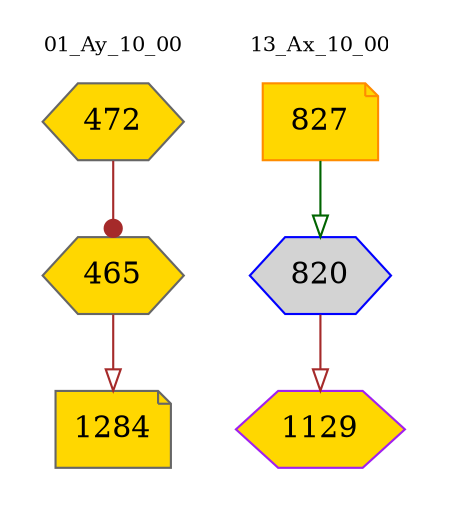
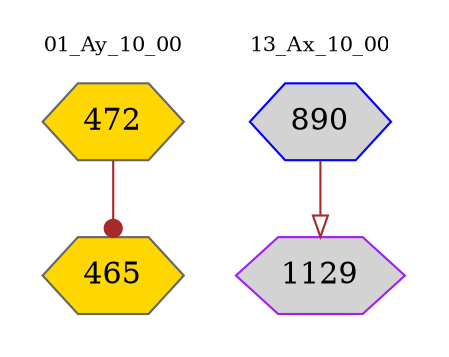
  digraph {
    node [color=gray40 fillcolor=gold shape=hexagon style=filled]
    edge [arrowhead=onormal color=brown]
    n1 [label=472]
    n2 [label=465]
-   n3 [label=1284 shape=note]
-   n4 [color=darkorange label=827 shape=note]
-   n5 [color=blue fillcolor=lightgrey label=820]
-   n6 [color=purple label=1129]
+   n5 [color=blue fillcolor=lightgrey label=890]
+   n6 [color=purple fillcolor=lightgrey label=1129]
    subgraph cluster_1 {
      color=white
      fontsize=10
      label="01_Ay_10_00"
      n1
      n2
-     n3
    }
    subgraph cluster_2 {
      color=white
      fontsize=10
      label="13_Ax_10_00"
-     n4
      n5
      n6
    }
    n1 -> n2 [arrowhead=dot]
-   n2 -> n3
-   n4 -> n5 [color=darkgreen]
    n5 -> n6
  }
